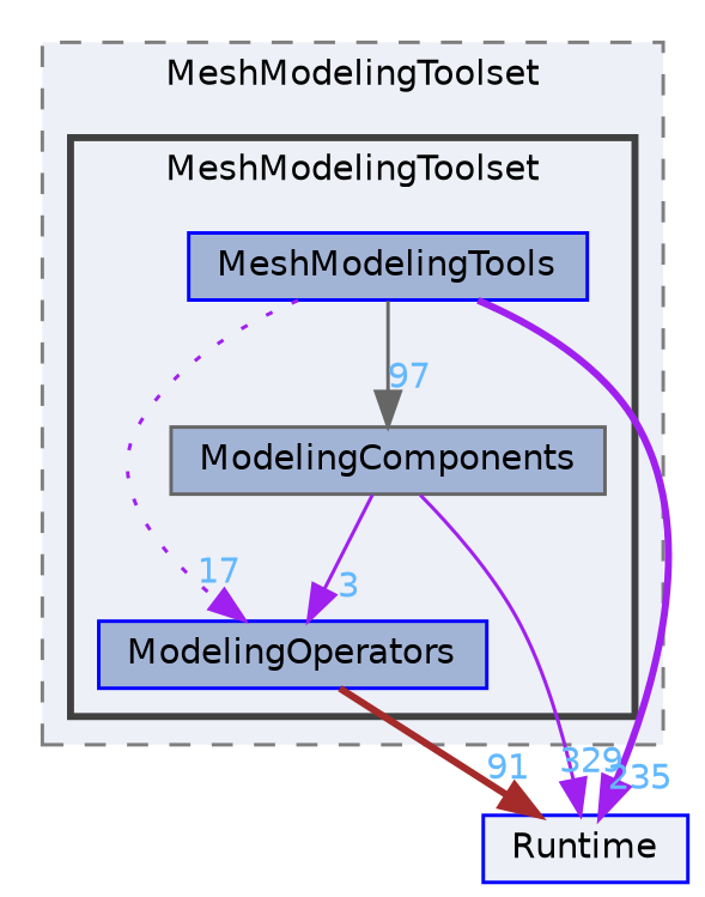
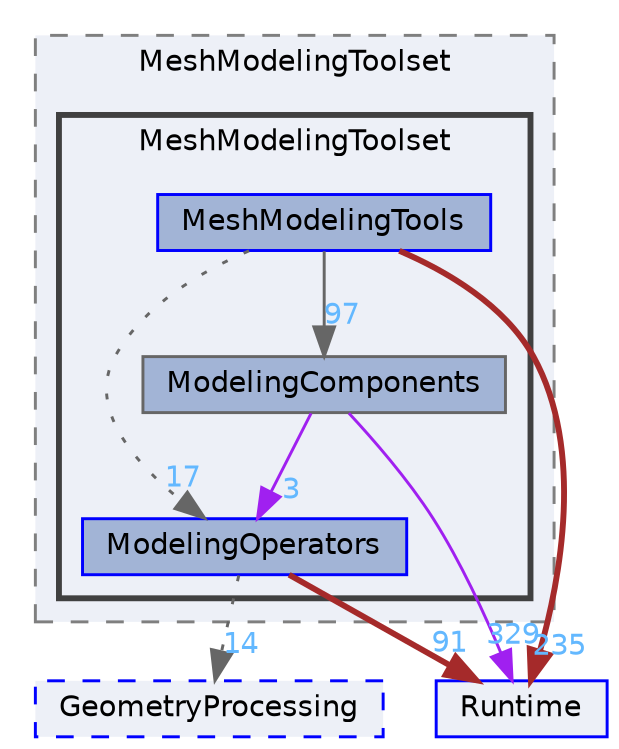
  digraph {
    compound=true
    node [color=blue fillcolor="#a2b4d6" fontname=Helvetica fontsize=10 shape=box style=filled]
    edge [color=purple fontcolor=steelblue1 fontname=Helvetica fontsize=10 labeldistance=1.5 labelfontname=Helvetica labelfontsize=10 style=solid]
    n1 [height=0.2 label=MeshModelingTools width=0.4]
    n2 [color=gray40 height=0.2 label=ModelingComponents width=0.4]
    n3 [height=0.2 label=ModelingOperators width=0.4]
    n4 [fillcolor="#edf0f7" height=0.2 label=Runtime width=0.4]
+   n5 [fillcolor="#edf0f7" height=0.2 label=GeometryProcessing style="filled,dashed" width=0.4]
    subgraph cluster_1 {
      bgcolor="#edf0f7"
      fontname=Helvetica
      fontsize=10
      label=MeshModelingToolset
      pencolor=grey50
      style="filled,dashed"
      subgraph cluster_2 {
        bgcolor="#edf0f7"
        fontname=Helvetica
        fontsize=10
        label=MeshModelingToolset
        pencolor=grey25
        style="filled,bold"
        n1
        n2
        n3
      }
    }
    n1 -> n2 [color=gray40 headlabel=97]
-   n1 -> n3 [headlabel=17 style=dotted]
-   n1 -> n4 [headlabel=235 style=bold]
+   n1 -> n3 [color=gray40 headlabel=17 style=dotted]
+   n1 -> n4 [color=brown headlabel=235 style=bold]
    n2 -> n3 [headlabel=3]
    n2 -> n4 [headlabel=329]
    n3 -> n4 [color=brown headlabel=91 style=bold]
+   n3 -> n5 [color=gray40 headlabel=14 style=dotted]
  }
